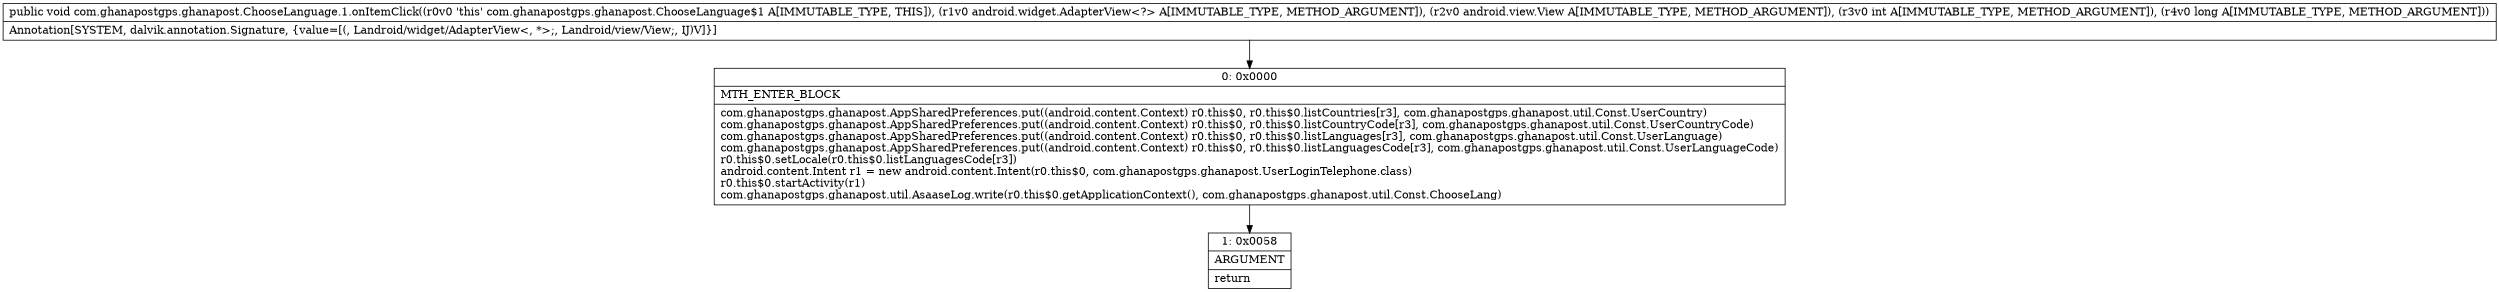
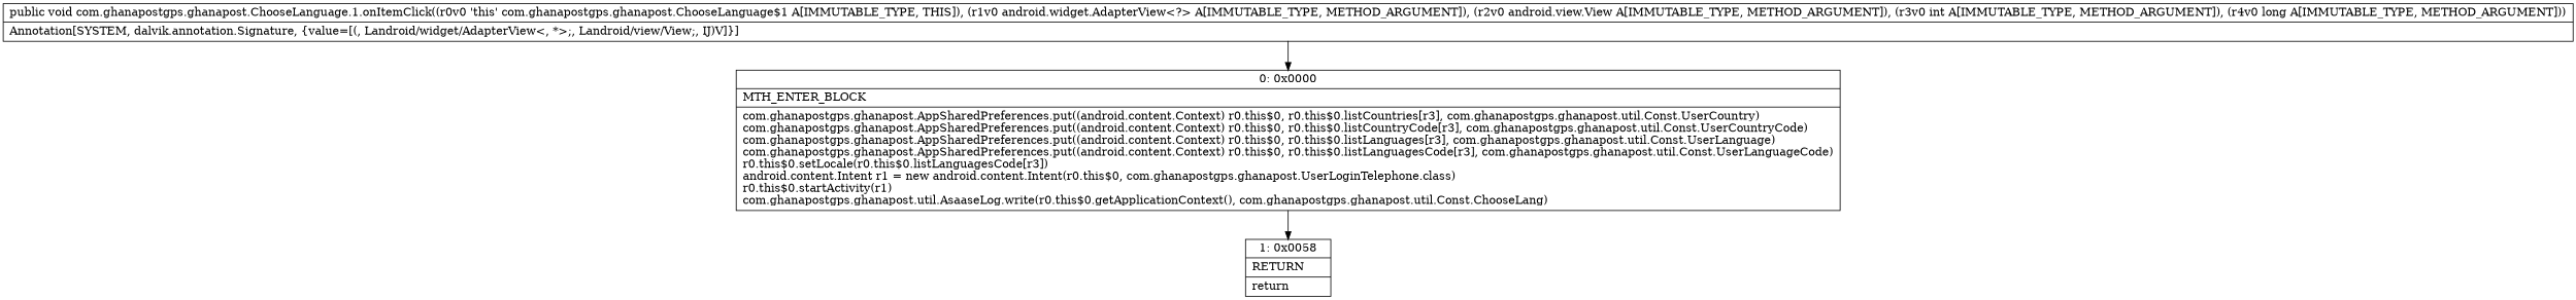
  digraph {
    node [shape=record]
    n1 [label="{0\:\ 0x0000|MTH_ENTER_BLOCK\l|com.ghanapostgps.ghanapost.AppSharedPreferences.put((android.content.Context) r0.this$0, r0.this$0.listCountries[r3], com.ghanapostgps.ghanapost.util.Const.UserCountry)\lcom.ghanapostgps.ghanapost.AppSharedPreferences.put((android.content.Context) r0.this$0, r0.this$0.listCountryCode[r3], com.ghanapostgps.ghanapost.util.Const.UserCountryCode)\lcom.ghanapostgps.ghanapost.AppSharedPreferences.put((android.content.Context) r0.this$0, r0.this$0.listLanguages[r3], com.ghanapostgps.ghanapost.util.Const.UserLanguage)\lcom.ghanapostgps.ghanapost.AppSharedPreferences.put((android.content.Context) r0.this$0, r0.this$0.listLanguagesCode[r3], com.ghanapostgps.ghanapost.util.Const.UserLanguageCode)\lr0.this$0.setLocale(r0.this$0.listLanguagesCode[r3])\landroid.content.Intent r1 = new android.content.Intent(r0.this$0, com.ghanapostgps.ghanapost.UserLoginTelephone.class)\lr0.this$0.startActivity(r1)\lcom.ghanapostgps.ghanapost.util.AsaaseLog.write(r0.this$0.getApplicationContext(), com.ghanapostgps.ghanapost.util.Const.ChooseLang)\l}"]
-   n2 [label="{1\:\ 0x0058|ARGUMENT\l|return\l}"]
+   n2 [label="{1\:\ 0x0058|RETURN\l|return\l}"]
    n3 [label="{public void com.ghanapostgps.ghanapost.ChooseLanguage.1.onItemClick((r0v0 'this' com.ghanapostgps.ghanapost.ChooseLanguage$1 A[IMMUTABLE_TYPE, THIS]), (r1v0 android.widget.AdapterView\<?\> A[IMMUTABLE_TYPE, METHOD_ARGUMENT]), (r2v0 android.view.View A[IMMUTABLE_TYPE, METHOD_ARGUMENT]), (r3v0 int A[IMMUTABLE_TYPE, METHOD_ARGUMENT]), (r4v0 long A[IMMUTABLE_TYPE, METHOD_ARGUMENT]))  | Annotation[SYSTEM, dalvik.annotation.Signature, \{value=[(, Landroid\/widget\/AdapterView\<, *\>;, Landroid\/view\/View;, IJ)V]\}]\l}"]
    n1 -> n2
    n3 -> n1
  }
